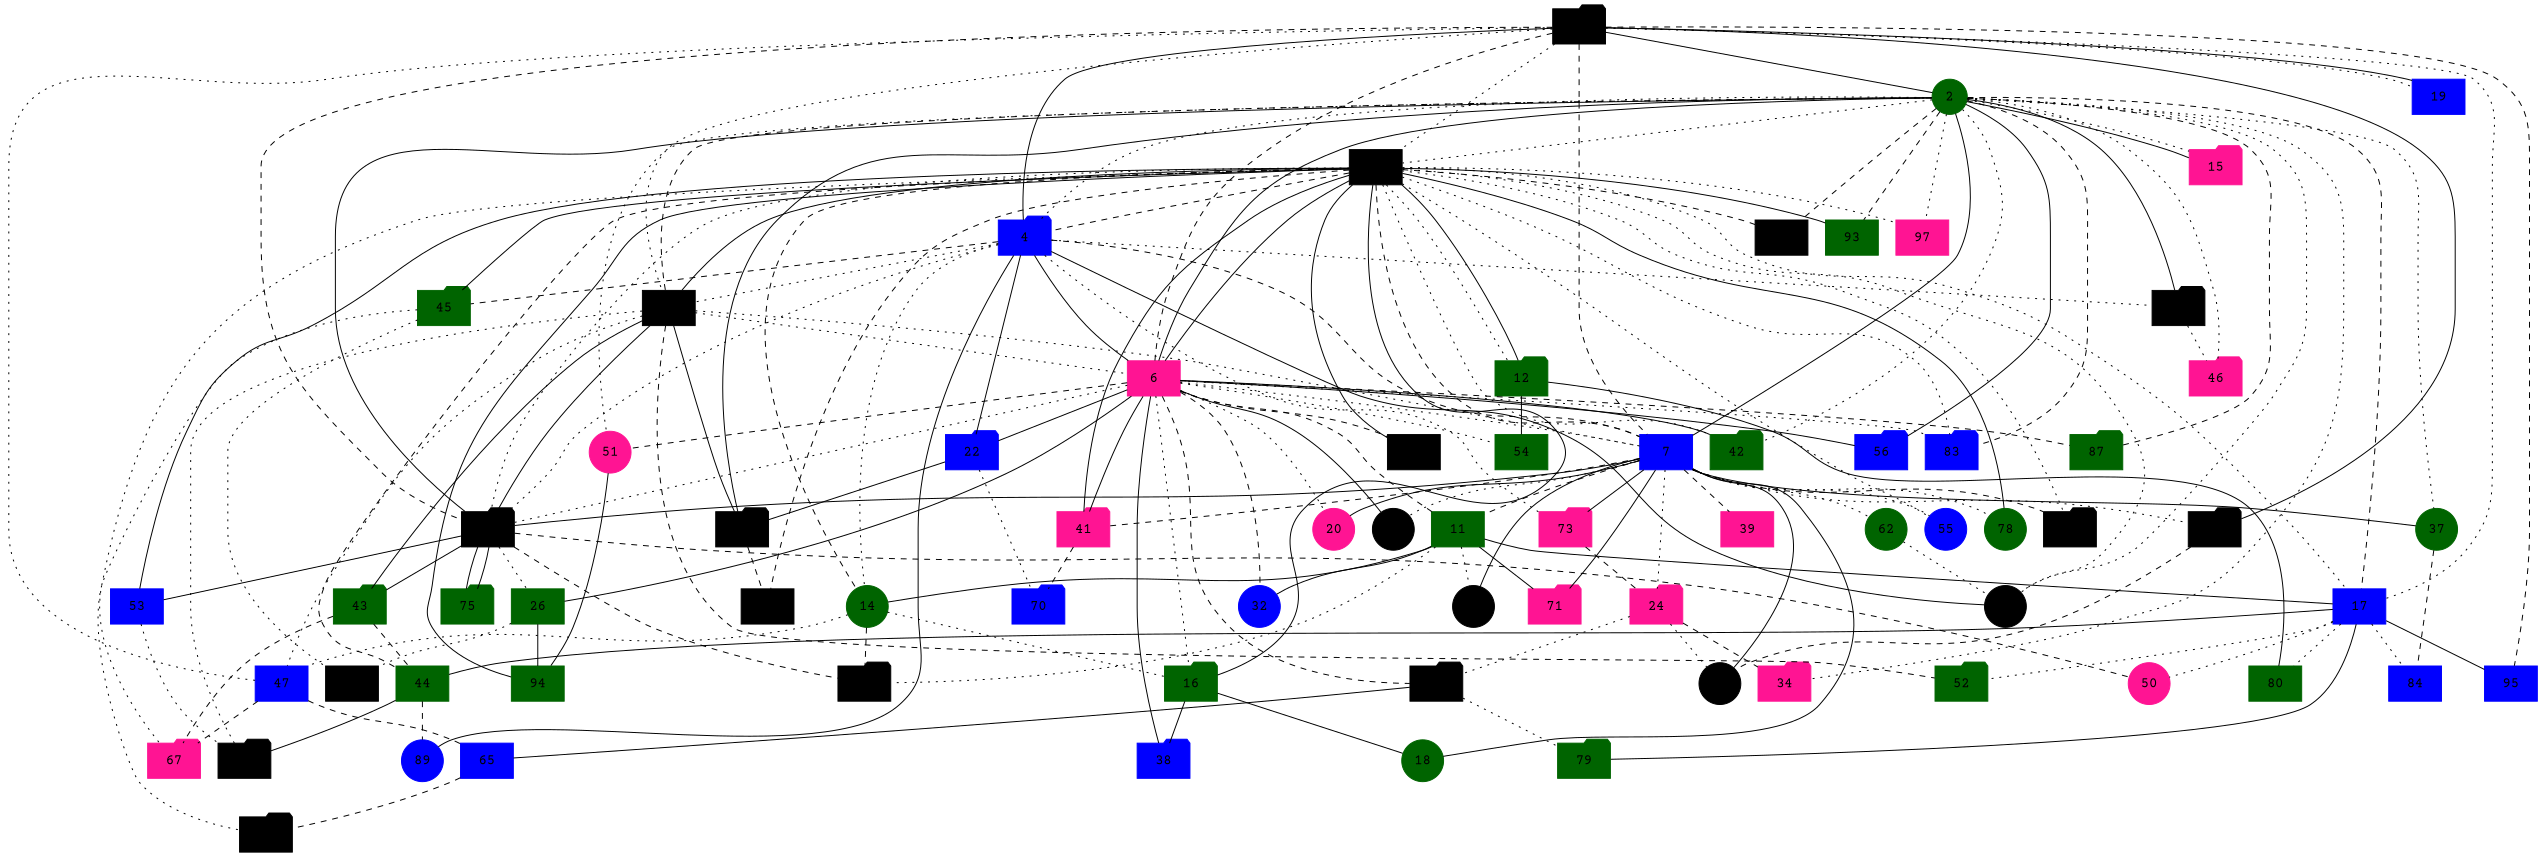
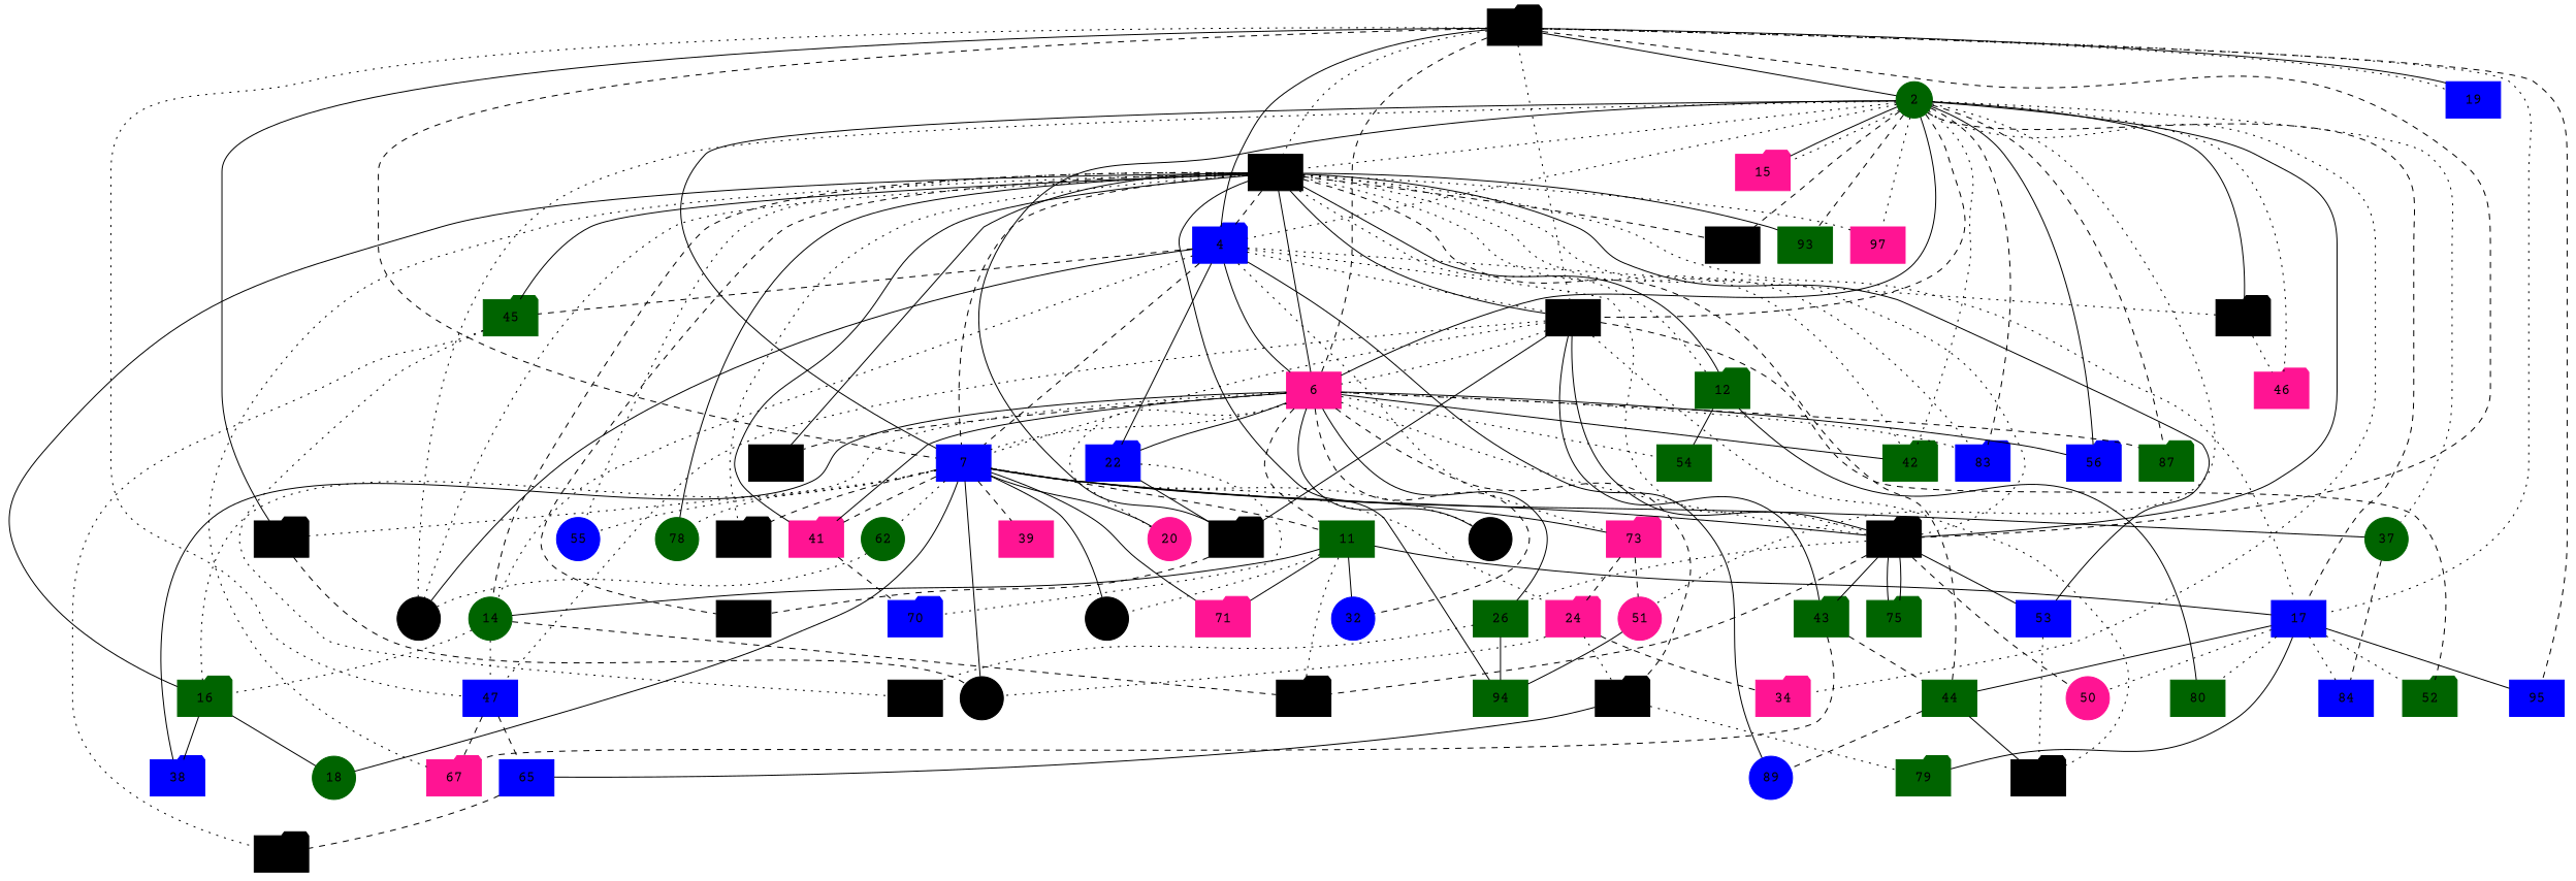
  graph {
    fontname="Courier Prime"
    node [color=darkgreen fontname="Courier Prime" shape=folder style=filled]
    edge [fontname="Courier Prime" style=dotted]
    1 [color=black super="+23"]
    2 [shape=circle super="+10"]
    3 [color=black shape=box super="+21"]
    4 [color=blue super="+30"]
    5 [color=black shape=box super="+81"]
    6 [color=deeppink shape=box super="+36"]
    7 [color=blue shape=box super="+9"]
    8 [color=black super="+48"]
    13 [color=black]
    17 [color=blue shape=box super="+33"]
    19 [color=blue shape=box]
    47 [color=blue shape=box super="+58"]
    95 [color=blue shape=box]
    15 [color=deeppink]
    34 [color=deeppink]
    35 [color=black]
    37 [shape=circle super="+40"]
    42 [super="+69"]
    46 [color=deeppink]
    51 [color=deeppink shape=circle super="+100"]
    56 [color=blue]
    57 [color=black]
    63 [color=black shape=circle super="+76"]
    66 [color=black shape=box]
    83 [color=blue super="+86"]
    87
    93 [shape=box]
    97 [color=deeppink shape=box]
    12
    14 [shape=circle super="+28"]
    16 [super="+25"]
    41 [color=deeppink super="+90"]
    44 [shape=box super="+98"]
    45
    53 [color=blue shape=box]
    55 [color=blue shape=circle]
    60 [color=black shape=box]
    67 [color=deeppink super="+72"]
    78 [shape=circle]
    82 [color=black]
    91 [color=black shape=box]
    94 [shape=box]
    22 [color=blue super="+61"]
    73 [color=deeppink]
    89 [color=blue shape=circle]
    43
    52
    68 [color=black super="+92"]
    11 [shape=box super="+29"]
    20 [color=deeppink shape=circle]
    26 [shape=box]
    32 [color=blue shape=circle]
    38 [color=blue]
    49 [color=black]
    54 [shape=box]
    59 [color=black shape=circle]
    24 [color=deeppink]
    18 [shape=circle]
    27 [color=black shape=circle super="+85"]
    39 [color=deeppink shape=box]
    62 [shape=circle super="+88"]
    64 [color=black shape=circle]
    71 [color=deeppink]
    31 [color=black super="+99"]
    50 [color=deeppink shape=circle]
    75
    80 [shape=box]
    79
    84 [color=blue shape=box]
    65 [color=blue shape=box]
    70 [color=blue]
    74 [color=black shape=box]
    96 [color=black]
    1 -- 2 [style=solid weight=2]
    1 -- 3
    1 -- 4 [style=solid]
    1 -- 5
    1 -- 6 [style=dashed]
    1 -- 7 [style=dashed weight=3]
    1 -- 8 [style=dashed]
    1 -- 13 [style=solid]
    1 -- 17
    1 -- 19
    1 -- 19 [style=solid]
    1 -- 47
    1 -- 95 [style=dashed]
    2 -- 3 [weight=2]
    2 -- 4 [weight=2]
    2 -- 5 [style=dashed weight=2]
    2 -- 6 [style=solid weight=2]
    2 -- 7 [style=solid weight=4]
    2 -- 8 [style=solid weight=2]
    2 -- 17 [style=dashed]
    2 -- 15 [style=solid]
    2 -- 15
    2 -- 34
    2 -- 35 [style=solid]
    2 -- 37 [weight=2]
    2 -- 42
    2 -- 46
    2 -- 51
    2 -- 56 [style=solid]
    2 -- 57 [style=solid]
    2 -- 63
    2 -- 66 [style=dashed]
    2 -- 83 [style=dashed]
    2 -- 87 [style=dashed]
    2 -- 93 [style=dashed]
    2 -- 97
    3 -- 4 [style=dashed]
    3 -- 5 [style=solid]
    3 -- 6 [style=solid]
    3 -- 7 [style=dashed weight=3]
    3 -- 8 [weight=2]
    3 -- 17
    3 -- 42
    3 -- 63
    3 -- 66 [style=dashed]
    3 -- 83
    3 -- 93 [style=solid]
    3 -- 97
    3 -- 12
    3 -- 12 [style=solid]
    3 -- 14 [style=dashed]
    3 -- 16 [style=solid]
    3 -- 41 [style=solid]
    3 -- 44 [style=dashed]
    3 -- 45 [style=solid]
    3 -- 53 [style=solid]
    3 -- 55
    3 -- 60 [style=solid]
    3 -- 67
    3 -- 78 [style=solid]
    3 -- 82
    3 -- 91 [style=dashed]
    3 -- 94 [style=solid]
    4 -- 5
    4 -- 6 [style=solid]
    4 -- 7 [style=dashed weight=2]
    4 -- 8
    4 -- 35
    4 -- 63 [style=solid]
    4 -- 14
    4 -- 45 [style=dashed]
    4 -- 22 [style=solid weight=2]
    4 -- 73
    4 -- 89 [style=solid]
    5 -- 6
    5 -- 7 [weight=2]
    5 -- 8 [style=solid]
    5 -- 47
    5 -- 57 [style=solid]
    5 -- 43 [style=solid]
    5 -- 52 [style=dashed]
    5 -- 68
    6 -- 7 [weight=3]
    6 -- 8
    6 -- 42 [style=solid]
-   6 -- 51 [style=dashed]
+   73 -- 51 [style=dashed]
    6 -- 56 [style=solid]
    6 -- 83
    6 -- 87 [style=dashed]
    6 -- 16
    6 -- 41 [style=solid]
    6 -- 60 [style=dashed]
    6 -- 22 [style=solid]
    6 -- 11 [style=dashed]
    6 -- 20
    6 -- 26 [style=solid]
    6 -- 32 [style=dashed]
    6 -- 38 [style=solid]
    6 -- 49 [style=dashed]
    6 -- 54
    6 -- 59 [style=solid]
    7 -- 8 [style=solid weight=2]
    7 -- 13
    7 -- 37 [style=solid]
    7 -- 41 [style=dashed]
    7 -- 55
    7 -- 78
    7 -- 82 [style=dashed]
    7 -- 73 [style=solid]
    7 -- 11 [style=dashed]
    7 -- 20 [style=solid]
    7 -- 59
    7 -- 24
    7 -- 18 [style=solid]
    7 -- 27 [style=solid]
    7 -- 39 [style=dashed weight=2]
    7 -- 62 [weight=2]
    7 -- 64 [style=solid]
    7 -- 71 [style=solid]
    8 -- 53 [style=solid]
    8 -- 43 [style=solid]
    8 -- 26
    8 -- 31 [style=dashed]
    8 -- 50 [style=dashed]
    8 -- 75 [style=solid]
    8 -- 75 [style=solid]
    13 -- 27 [style=dashed]
    17 -- 95 [style=solid]
    17 -- 44 [style=solid]
    17 -- 52
    17 -- 50
    17 -- 80
    17 -- 79 [style=solid]
    17 -- 84
    47 -- 67 [style=dashed]
    47 -- 65 [style=dashed]
    35 -- 46
    37 -- 84 [style=dashed]
    51 -- 94 [style=solid]
    57 -- 91 [style=dashed]
    12 -- 54 [style=solid]
    12 -- 80 [style=solid]
    14 -- 47
    14 -- 16
    14 -- 31 [style=dashed]
    16 -- 38 [style=solid]
    16 -- 18 [style=solid]
    41 -- 70 [style=dashed]
    44 -- 89 [style=dashed]
    44 -- 68 [style=solid]
    45 -- 74
    45 -- 96
    53 -- 68
    22 -- 57 [style=solid]
    22 -- 70
    73 -- 24 [style=dashed]
    43 -- 44 [style=dashed]
    43 -- 67 [style=dashed]
    11 -- 17 [style=solid]
    11 -- 14 [style=solid]
    11 -- 32 [style=solid]
    11 -- 64
    11 -- 71 [style=solid]
    11 -- 31
    26 -- 94 [style=solid]
    26 -- 74
    49 -- 79
    49 -- 65 [style=solid]
    24 -- 34 [style=dashed]
    24 -- 49
    24 -- 27
    62 -- 63
    65 -- 96 [style=dashed]
  }
